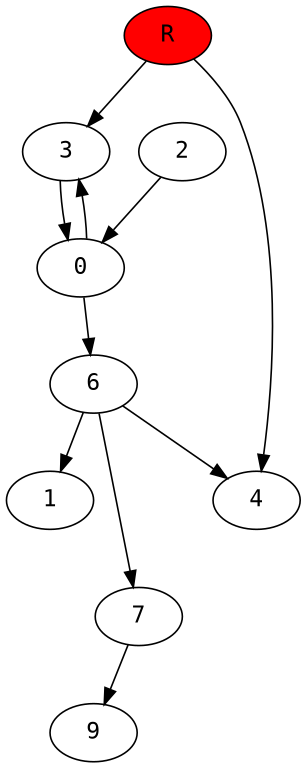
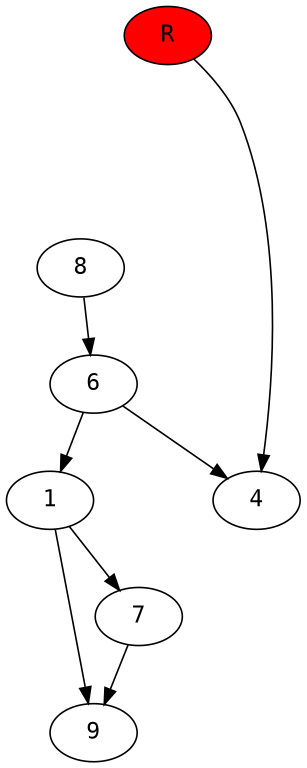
  digraph {
    fontname="DejaVu Sans Mono"
    node [fontname="DejaVu Sans Mono"]
    edge [fontname="DejaVu Sans Mono"]
    1
    9
-   2
-   8 [label=0]
-   3
+   8
    6
    4
    7
    R [fillcolor="#ff0000" style=filled]
-   2 -> 8
-   8 -> 3
+   1 -> 9
    8 -> 6
-   3 -> 8
    6 -> 1
    6 -> 4
-   6 -> 7
+   1 -> 7
    7 -> 9
-   R -> 3
    R -> 4
  }
